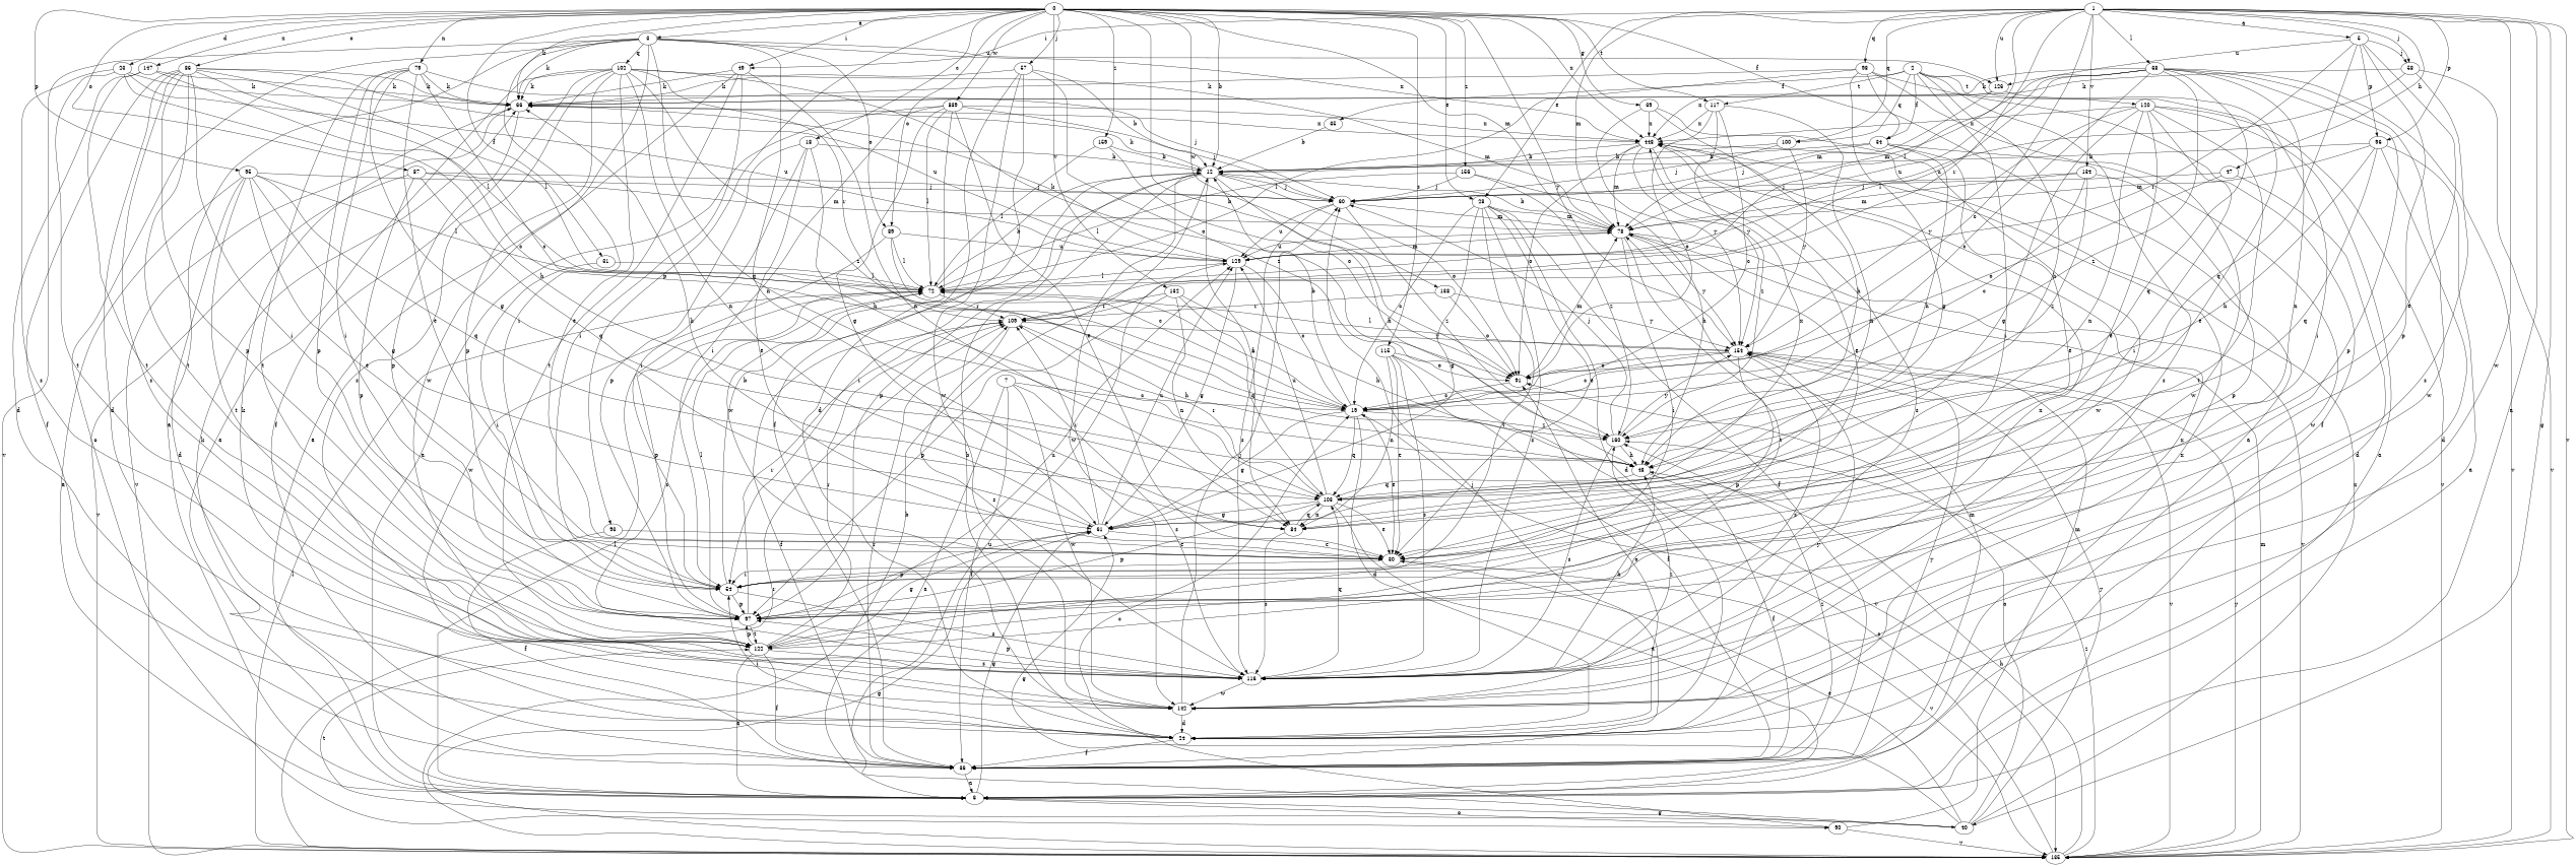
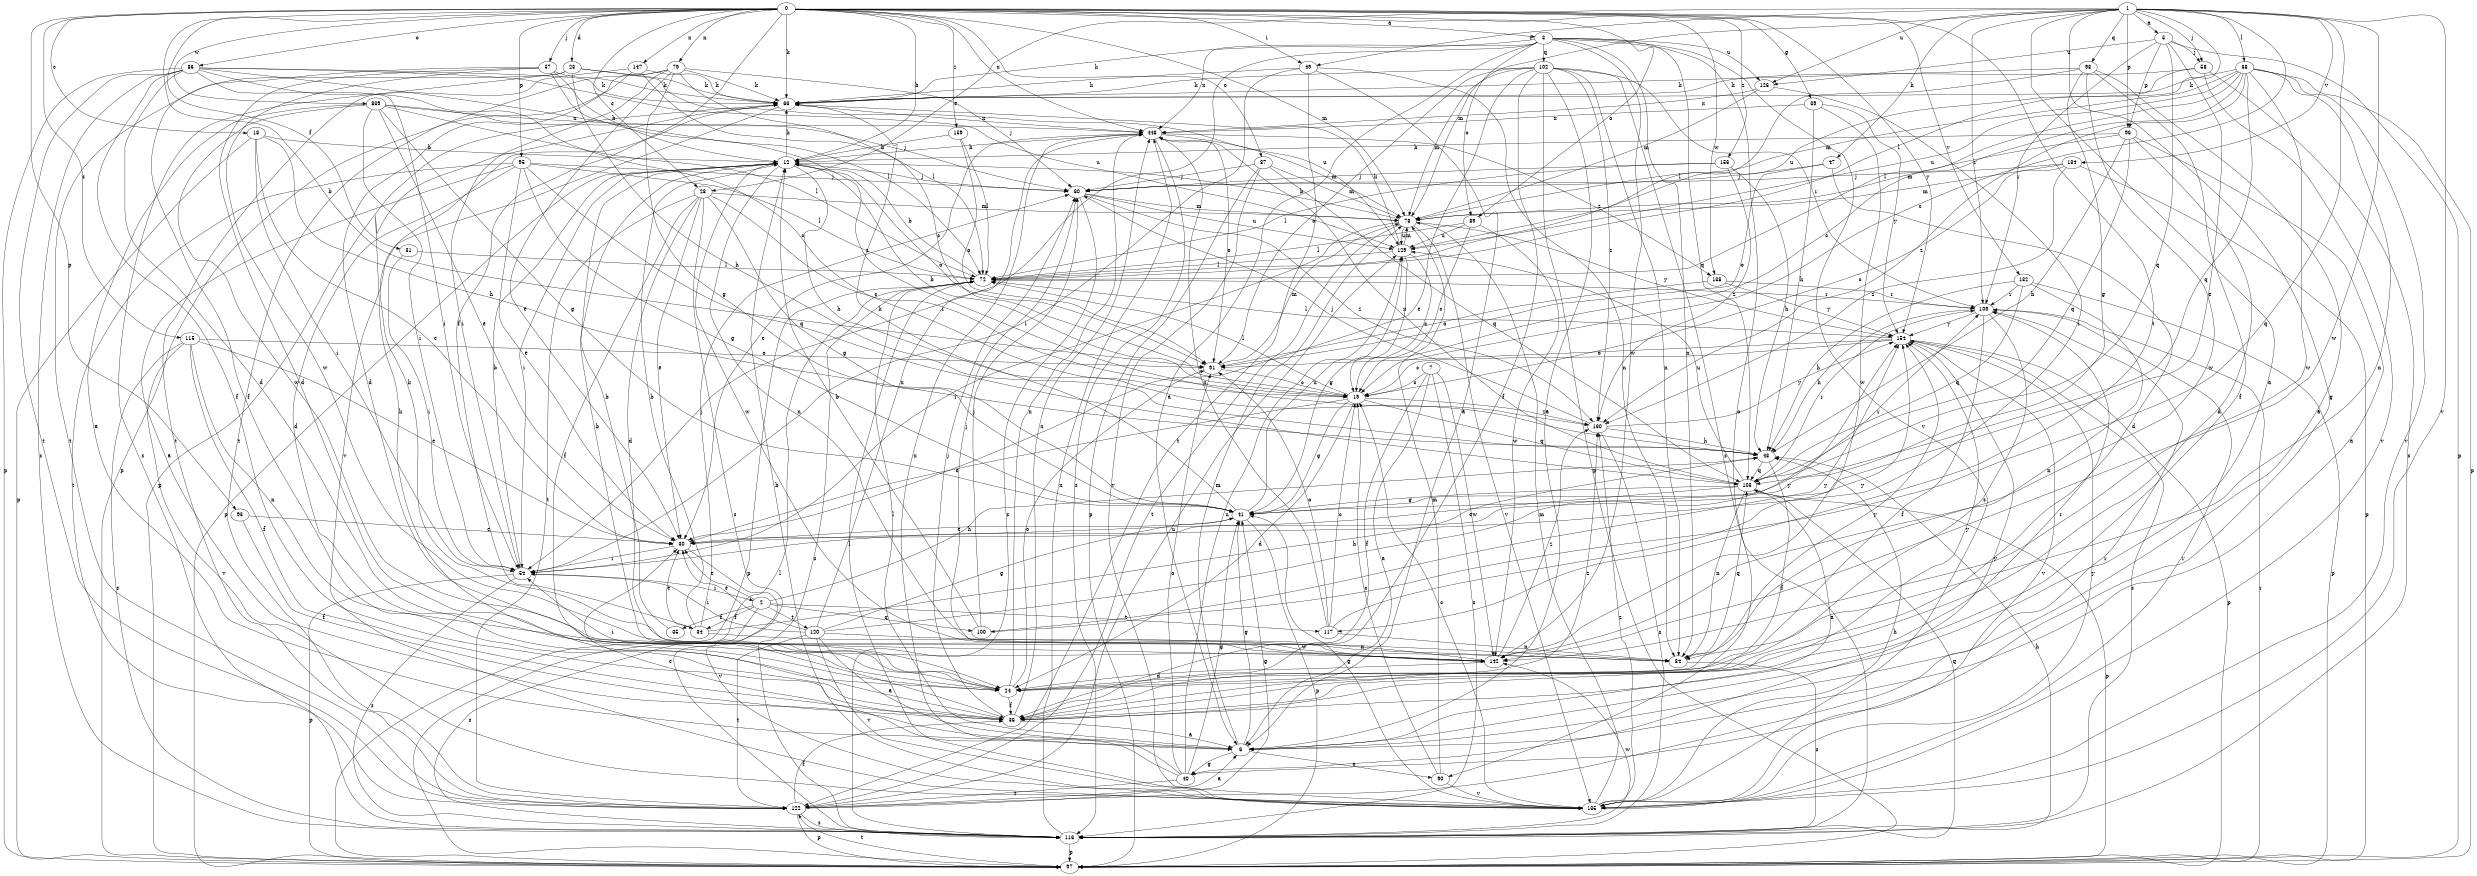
  strict digraph {
    0
    3
    12
    18
    23
    28
    31
    34
    39
    49
    57
    66
    78
    79
    86
    87
    89
    93
    95
    115
    117
    132
    138
    n24 [label=839]
    147
    n26 [label=448]
    154
    156
    159
    91
    6
    126
    135
    142
    54
    84
    90
    102
    103
    7
    19
    116
    36
    48
    97
    24
    60
    30
    122
    129
-   41 [label=61]
+   41
    72
    160
    109
    1
    5
    40
    47
    58
    68
    96
    98
    100
    134
    2
    35
    120
    0 -> 3 [label=a]
    0 -> 12 [label=b]
    0 -> 18 [label=c]
    0 -> 23 [label=d]
    0 -> 28 [label=e]
    0 -> 31 [label=f]
    0 -> 34 [label=f]
    0 -> 39 [label=g]
    0 -> 49 [label=i]
    0 -> 57 [label=j]
    0 -> 66 [label=k]
    0 -> 78 [label=m]
    0 -> 79 [label=n]
    0 -> 86 [label=o]
    0 -> 87 [label=o]
    0 -> 89 [label=o]
    0 -> 93 [label=p]
    0 -> 95 [label=p]
    0 -> 115 [label=s]
    0 -> 117 [label=t]
    0 -> 132 [label=v]
    0 -> 138 [label=w]
    0 -> n24 [label=w]
    0 -> 147 [label=x]
    0 -> n26 [label=x]
    0 -> 154 [label=y]
    0 -> 156 [label=z]
    0 -> 159 [label=z]
    0 -> 91 [label=b]
    3 -> 66 [label=k]
    3 -> 89 [label=o]
    3 -> n26 [label=x]
    3 -> 6 [label=a]
    3 -> 126 [label=u]
    3 -> 135 [label=v]
    3 -> 142 [label=w]
    3 -> 54 [label=i]
    3 -> 84 [label=n]
    3 -> 90 [label=o]
    3 -> 102 [label=q]
    3 -> 103 [label=q]
    12 -> 66 [label=k]
    12 -> 91 [label=o]
    12 -> 142 [label=w]
    12 -> 54 [label=i]
    12 -> 84 [label=n]
    12 -> 48 [label=h]
    12 -> 97 [label=p]
    12 -> 24 [label=b]
    12 -> 60 [label=j]
    18 -> 12 [label=b]
    18 -> 54 [label=i]
    18 -> 48 [label=h]
    18 -> 97 [label=p]
    18 -> 30 [label=e]
    23 -> 66 [label=k]
    23 -> 116 [label=s]
    23 -> 48 [label=h]
    23 -> 122 [label=t]
    23 -> 129 [label=u]
    28 -> 78 [label=m]
    28 -> 19 [label=c]
    28 -> 116 [label=s]
    28 -> 36 [label=f]
    28 -> 24 [label=d]
    28 -> 30 [label=e]
    28 -> 122 [label=t]
    28 -> 41 [label=g]
    31 -> 54 [label=i]
    31 -> 72 [label=l]
    34 -> 12 [label=b]
    34 -> 142 [label=w]
    34 -> 48 [label=h]
    34 -> 60 [label=j]
    34 -> 30 [label=e]
    39 -> n26 [label=x]
    39 -> 154 [label=y]
    39 -> 142 [label=w]
    39 -> 48 [label=h]
    49 -> 66 [label=k]
    49 -> 6 [label=a]
    49 -> 54 [label=i]
    49 -> 84 [label=n]
    49 -> 122 [label=t]
    57 -> 12 [label=b]
    57 -> 66 [label=k]
    57 -> 142 [label=w]
    57 -> 36 [label=f]
    57 -> 24 [label=d]
    57 -> 160 [label=z]
    66 -> n26 [label=x]
    66 -> 135 [label=v]
    66 -> 97 [label=p]
    78 -> 12 [label=b]
    78 -> 154 [label=y]
    78 -> 135 [label=v]
    78 -> 54 [label=i]
    78 -> 122 [label=t]
    78 -> 129 [label=u]
    79 -> 66 [label=k]
    79 -> 54 [label=i]
    79 -> 19 [label=c]
    79 -> 97 [label=p]
    79 -> 60 [label=j]
    79 -> 30 [label=e]
    79 -> 122 [label=t]
    79 -> 41 [label=g]
    86 -> 66 [label=k]
    86 -> 54 [label=i]
    86 -> 19 [label=c]
    86 -> 116 [label=s]
    86 -> 36 [label=f]
    86 -> 97 [label=p]
    86 -> 24 [label=d]
    86 -> 122 [label=t]
    86 -> 129 [label=u]
    86 -> 72 [label=l]
    87 -> 78 [label=m]
    87 -> 135 [label=v]
    87 -> 103 [label=q]
    87 -> 97 [label=p]
    87 -> 60 [label=j]
    89 -> 142 [label=w]
    89 -> 19 [label=c]
    89 -> 129 [label=u]
    89 -> 72 [label=l]
    93 -> 36 [label=f]
    93 -> 30 [label=e]
    95 -> 6 [label=a]
    95 -> 103 [label=q]
    95 -> 24 [label=d]
    95 -> 60 [label=j]
    95 -> 30 [label=e]
    95 -> 122 [label=t]
    95 -> 41 [label=g]
    95 -> 72 [label=l]
    115 -> 91 [label=o]
    115 -> 135 [label=v]
    115 -> 84 [label=n]
    115 -> 116 [label=s]
    115 -> 36 [label=f]
    115 -> 30 [label=e]
    117 -> n26 [label=x]
    117 -> 154 [label=y]
    117 -> 91 [label=o]
    117 -> 84 [label=n]
    117 -> 19 [label=c]
    132 -> 84 [label=n]
    132 -> 103 [label=q]
    132 -> 48 [label=h]
    132 -> 97 [label=p]
    132 -> 109 [label=r]
    138 -> 154 [label=y]
    138 -> 91 [label=o]
    138 -> 109 [label=r]
    n24 -> n26 [label=x]
    n24 -> 6 [label=a]
    n24 -> 142 [label=w]
    n24 -> 54 [label=i]
    n24 -> 60 [label=j]
    n24 -> 30 [label=e]
    n24 -> 41 [label=g]
    n24 -> 72 [label=l]
    147 -> 66 [label=k]
    147 -> 24 [label=d]
    147 -> 122 [label=t]
    147 -> 72 [label=l]
    n26 -> 12 [label=b]
    n26 -> 78 [label=m]
    n26 -> 91 [label=o]
    n26 -> 116 [label=s]
    n26 -> 30 [label=e]
-   n26 -> 160 [label=z]
+   n26 -> 138 [label=z]
    154 -> 91 [label=o]
    154 -> 135 [label=v]
    154 -> 19 [label=c]
    154 -> 116 [label=s]
    154 -> 97 [label=p]
    154 -> 72 [label=l]
    156 -> 48 [label=h]
    156 -> 60 [label=j]
    156 -> 72 [label=l]
    156 -> 160 [label=z]
    159 -> 12 [label=b]
    159 -> 91 [label=o]
    159 -> 72 [label=l]
    91 -> 78 [label=m]
    91 -> 19 [label=c]
    6 -> 78 [label=m]
    6 -> 90 [label=o]
    6 -> 41 [label=g]
    6 -> 72 [label=l]
    6 -> 40 [label=g]
    126 -> 78 [label=m]
    126 -> n26 [label=x]
    126 -> 54 [label=i]
    135 -> 12 [label=b]
    135 -> 78 [label=m]
    135 -> 154 [label=y]
    135 -> 19 [label=c]
    135 -> 48 [label=h]
    135 -> 41 [label=g]
    135 -> 72 [label=l]
    135 -> 160 [label=z]
    135 -> 109 [label=r]
    142 -> 66 [label=k]
    142 -> 24 [label=d]
    142 -> 60 [label=j]
    142 -> 160 [label=z]
    54 -> 12 [label=b]
    54 -> 116 [label=s]
    54 -> 97 [label=p]
    84 -> 103 [label=q]
    84 -> 116 [label=s]
    90 -> 78 [label=m]
    90 -> 135 [label=v]
    90 -> 19 [label=c]
    102 -> 66 [label=k]
    102 -> 78 [label=m]
    102 -> 91 [label=o]
    102 -> 6 [label=a]
    102 -> 84 [label=n]
    102 -> 116 [label=s]
    102 -> 36 [label=f]
    102 -> 97 [label=p]
    102 -> 30 [label=e]
    102 -> 160 [label=z]
    102 -> 109 [label=r]
    103 -> n26 [label=x]
    103 -> 6 [label=a]
    103 -> 84 [label=n]
    103 -> 97 [label=p]
    103 -> 30 [label=e]
    103 -> 129 [label=u]
    103 -> 41 [label=g]
    103 -> 109 [label=r]
    7 -> 6 [label=a]
    7 -> 142 [label=w]
    7 -> 19 [label=c]
    7 -> 116 [label=s]
    7 -> 36 [label=f]
    19 -> 12 [label=b]
    19 -> 103 [label=q]
    19 -> 24 [label=d]
    19 -> 30 [label=e]
    19 -> 41 [label=g]
    19 -> 72 [label=l]
    19 -> 160 [label=z]
    116 -> n26 [label=x]
    116 -> 142 [label=w]
    116 -> 103 [label=q]
    116 -> 48 [label=h]
    116 -> 97 [label=p]
    36 -> 66 [label=k]
    36 -> n26 [label=x]
    36 -> 154 [label=y]
    36 -> 6 [label=a]
    36 -> 60 [label=j]
    36 -> 160 [label=z]
    36 -> 109 [label=r]
    48 -> 103 [label=q]
    48 -> 36 [label=f]
    97 -> 122 [label=t]
    97 -> 72 [label=l]
    97 -> 109 [label=r]
    24 -> n26 [label=x]
    24 -> 154 [label=y]
    24 -> 91 [label=o]
    24 -> 54 [label=i]
    24 -> 36 [label=f]
    60 -> 78 [label=m]
    60 -> 116 [label=s]
    60 -> 129 [label=u]
    60 -> 160 [label=z]
    30 -> 135 [label=v]
    30 -> 54 [label=i]
    122 -> 6 [label=a]
    122 -> 116 [label=s]
    122 -> 36 [label=f]
    122 -> 97 [label=p]
    122 -> 129 [label=u]
    122 -> 41 [label=g]
    122 -> 109 [label=r]
    129 -> 66 [label=k]
    129 -> 78 [label=m]
    129 -> 19 [label=c]
    129 -> 41 [label=g]
    129 -> 72 [label=l]
    41 -> 66 [label=k]
    41 -> 97 [label=p]
    41 -> 30 [label=e]
    41 -> 129 [label=u]
    41 -> 109 [label=r]
    72 -> 12 [label=b]
    72 -> 116 [label=s]
    72 -> 97 [label=p]
    72 -> 109 [label=r]
    160 -> 154 [label=y]
    160 -> 116 [label=s]
    160 -> 48 [label=h]
    160 -> 60 [label=j]
    109 -> 154 [label=y]
-   109 -> 116 [label=s]
+   109 -> 24 [label=s]
    109 -> 36 [label=f]
    109 -> 48 [label=h]
    1 -> 28 [label=e]
    1 -> 49 [label=i]
    1 -> 78 [label=m]
    1 -> 6 [label=a]
    1 -> 126 [label=u]
    1 -> 135 [label=v]
    1 -> 142 [label=w]
    1 -> 19 [label=c]
    1 -> 72 [label=l]
    1 -> 109 [label=r]
    1 -> 5 [label=a]
    1 -> 40 [label=g]
    1 -> 47 [label=h]
    1 -> 58 [label=j]
    1 -> 68 [label=l]
    1 -> 96 [label=p]
    1 -> 98 [label=q]
    1 -> 100 [label=q]
    1 -> 134 [label=v]
    5 -> 126 [label=u]
    5 -> 103 [label=q]
    5 -> 97 [label=p]
    5 -> 30 [label=e]
    5 -> 109 [label=r]
    5 -> 58 [label=j]
    5 -> 96 [label=p]
    40 -> n26 [label=x]
    40 -> 154 [label=y]
    40 -> 91 [label=o]
    40 -> 30 [label=e]
    40 -> 122 [label=t]
    40 -> 129 [label=u]
    40 -> 41 [label=g]
    47 -> 91 [label=o]
    47 -> 24 [label=d]
    47 -> 60 [label=j]
    58 -> 66 [label=k]
    58 -> 135 [label=v]
    58 -> 116 [label=s]
    58 -> 129 [label=u]
    68 -> 66 [label=k]
    68 -> 78 [label=m]
    68 -> 135 [label=v]
    68 -> 142 [label=w]
    68 -> 84 [label=n]
    68 -> 103 [label=q]
    68 -> 19 [label=c]
    68 -> 97 [label=p]
    68 -> 129 [label=u]
    68 -> 72 [label=l]
    68 -> 160 [label=z]
    96 -> 12 [label=b]
    96 -> 78 [label=m]
    96 -> 6 [label=a]
    96 -> 103 [label=q]
    96 -> 48 [label=h]
    96 -> 24 [label=d]
    98 -> 66 [label=k]
    98 -> 6 [label=a]
    98 -> 142 [label=w]
    98 -> 36 [label=f]
    98 -> 41 [label=g]
    98 -> 72 [label=l]
    100 -> 12 [label=b]
    100 -> 154 [label=y]
    100 -> 60 [label=j]
    134 -> 78 [label=m]
    134 -> 19 [label=c]
    134 -> 97 [label=p]
    134 -> 60 [label=j]
    134 -> 160 [label=z]
    2 -> 34 [label=f]
    2 -> 117 [label=t]
-   2 -> 54 [label=i]
+   54 -> 2 [label=i]
    2 -> 116 [label=s]
    2 -> 48 [label=h]
    2 -> 30 [label=e]
    2 -> 100 [label=q]
    2 -> 35 [label=f]
    2 -> 120 [label=t]
    35 -> 12 [label=b]
    120 -> n26 [label=x]
    120 -> 154 [label=y]
    120 -> 6 [label=a]
    120 -> 135 [label=v]
    120 -> 54 [label=i]
    120 -> 84 [label=n]
    120 -> 30 [label=e]
    120 -> 122 [label=t]
    120 -> 41 [label=g]
  }
